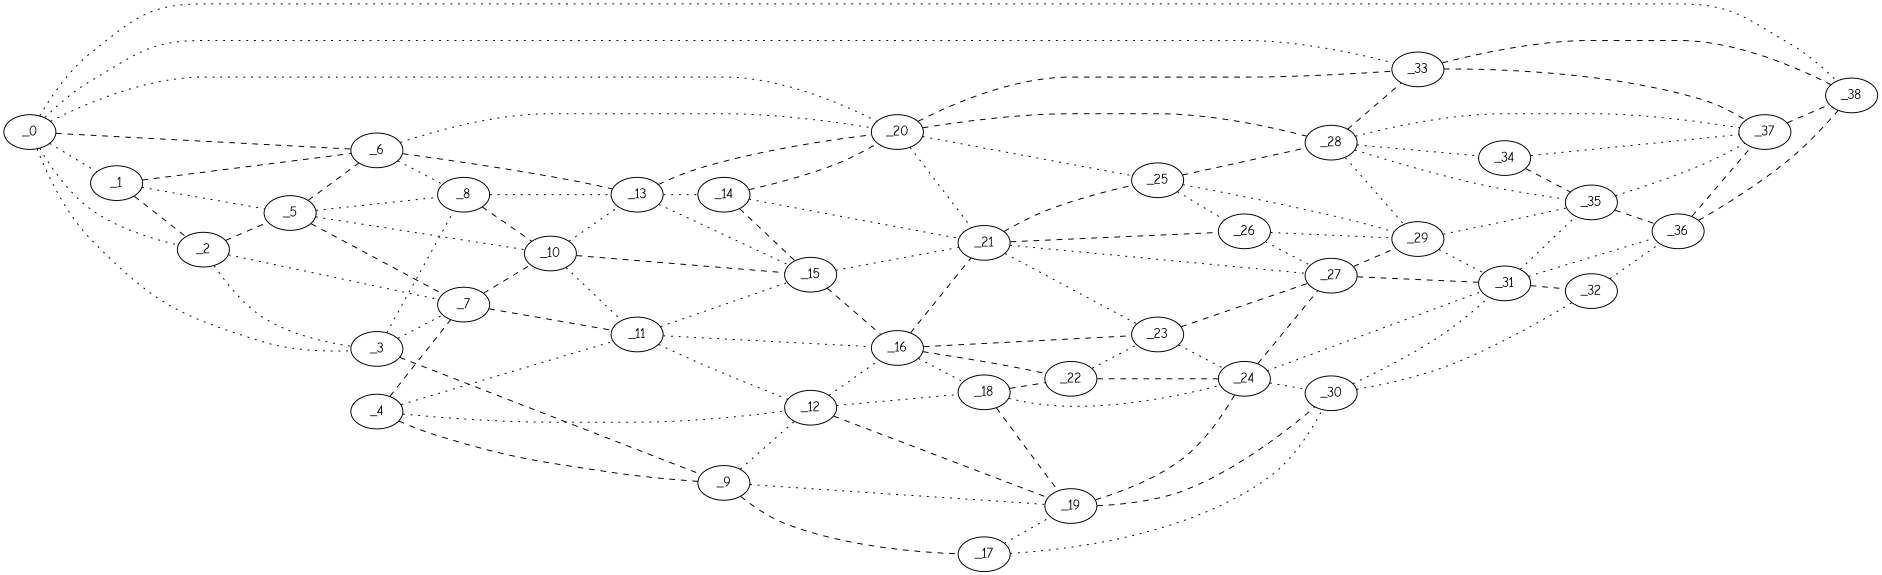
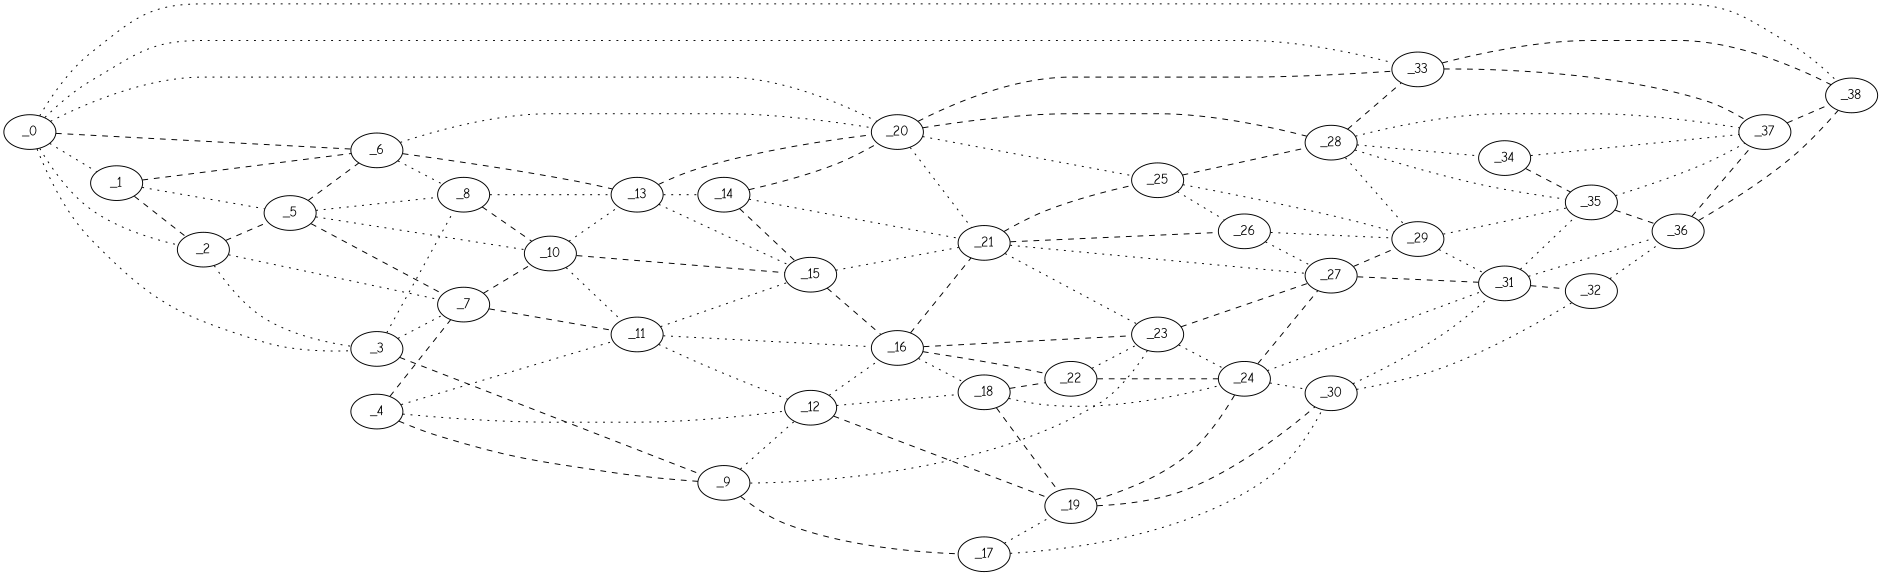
  graph {
    fontname="Comic Neue"
    rankdir=LR
    node [fontname="Comic Neue" x=109 y=59]
    edge [fontname="Comic Neue" style=dotted valence=2]
    _0 [x=19 y=16]
    _1 [x=37 y=58]
    _2 [x=37 y=68]
    _3 [x=37 y=83]
    _6 [x=46 y=58]
    _20 [x=74]
    _33 [y=22]
    _38 [x=112 y=14]
    _5 [x=45 y=65]
    _7 [x=47 y=73]
    _9 [x=54 y=106]
    _8 [x=50 y=62]
    _13 [x=60 y=62]
    _21 [x=74 y=71]
    _25 [x=81 y=63]
    _28 [x=89]
    _37 [x=111 y=29]
    _10 [x=56 y=69]
    _11 [x=58 y=85]
    _4 [x=44 y=89]
    _12 [x=58 y=95]
    _17 [x=67 y=118]
    _19 [x=71 y=108]
    _15 [x=67 y=69]
    _14 [x=67 y=63]
    _23 [x=78 y=84]
    _26 [x=82 y=67]
    _27 [x=86 y=83]
    _29 [x=89 y=68]
    _34 [y=51]
    _35
    _16 [x=67 y=85]
    _18 [x=69 y=95]
    _30 [x=90 y=114]
    _24 [x=79 y=90]
    _22 [x=75 y=89]
    _31 [x=91 y=87]
    _32 [x=103 y=110]
    _36 [y=104]
    _0 -- _1
    _0 -- _2
    _0 -- _3 [valence=1]
    _0 -- _6 [style=dashed]
    _0 -- _20
    _0 -- _33
    _0 -- _38 [valence=1]
    _1 -- _2 [style=dashed]
    _1 -- _6 [style=dashed]
    _1 -- _5
    _2 -- _3 [valence=1]
    _2 -- _5 [style=dashed]
    _2 -- _7
    _3 -- _7
    _3 -- _9 [style=dashed valence=1]
    _3 -- _8
    _6 -- _20
    _6 -- _8
    _6 -- _13 [style=dashed]
    _20 -- _33 [style=dashed]
    _20 -- _21
    _20 -- _25
    _20 -- _28 [style=dashed valence=1]
    _33 -- _38 [style=dashed]
    _33 -- _37 [style=dashed valence=1]
    _5 -- _6 [style=dashed]
    _5 -- _7 [style=dashed]
    _5 -- _8
    _5 -- _10
    _7 -- _10 [style=dashed]
    _7 -- _11 [style=dashed]
    _9 -- _12
    _9 -- _17 [style=dashed valence=1]
-   _9 -- _19
+   _9 -- _23
    _8 -- _13
    _8 -- _10 [style=dashed]
    _13 -- _20 [style=dashed valence=1]
    _13 -- _15 [valence=1]
    _13 -- _14
    _21 -- _25 [style=dashed]
    _21 -- _23
    _21 -- _26 [style=dashed]
    _21 -- _27
    _25 -- _28 [style=dashed]
    _25 -- _26 [valence=1]
    _25 -- _29
    _28 -- _33 [style=dashed]
    _28 -- _37 [valence=1]
    _28 -- _29 [valence=1]
    _28 -- _34
    _28 -- _35
    _37 -- _38 [style=dashed valence=1]
    _10 -- _13
    _10 -- _11
    _10 -- _15 [style=dashed]
    _11 -- _12
    _11 -- _15
    _11 -- _16 [valence=1]
    _4 -- _7 [style=dashed]
    _4 -- _9 [style=dashed]
    _4 -- _11 [valence=1]
    _4 -- _12
    _12 -- _19 [style=dashed valence=1]
    _12 -- _16
    _12 -- _18 [valence=1]
    _17 -- _19
    _17 -- _30 [valence=1]
    _19 -- _30 [style=dashed]
    _19 -- _24 [style=dashed valence=1]
    _15 -- _21
    _15 -- _16 [style=dashed]
    _14 -- _20 [style=dashed]
    _14 -- _21 [valence=1]
    _14 -- _15 [style=dashed valence=1]
    _23 -- _27 [style=dashed]
    _23 -- _24
    _26 -- _27
    _26 -- _29 [valence=1]
    _27 -- _29 [style=dashed]
    _27 -- _31 [style=dashed valence=1]
    _29 -- _35
    _29 -- _31
    _34 -- _37
    _34 -- _35 [style=dashed valence=1]
    _35 -- _37 [valence=1]
    _35 -- _36 [style=dashed]
    _16 -- _21 [style=dashed valence=1]
    _16 -- _23 [style=dashed]
    _16 -- _18
    _16 -- _22 [style=dashed valence=1]
    _18 -- _19 [style=dashed]
    _18 -- _24
    _18 -- _22 [style=dashed]
    _30 -- _31
    _30 -- _32 [valence=1]
    _24 -- _27 [style=dashed valence=1]
    _24 -- _30
    _24 -- _31 [valence=1]
    _22 -- _23 [valence=1]
    _22 -- _24 [style=dashed]
    _31 -- _35
    _31 -- _32 [style=dashed valence=1]
    _31 -- _36
    _32 -- _36 [valence=1]
    _36 -- _38 [style=dashed valence=1]
    _36 -- _37 [style=dashed]
  }
